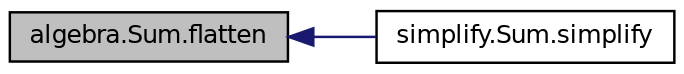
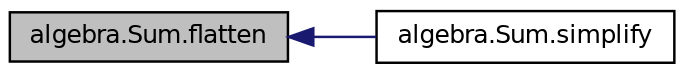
  digraph {
    rankdir=LR
    node [color=black fontname=Helvetica fontsize=10 shape=record style=filled]
    n1 [fillcolor=grey75 fontcolor=black height=0.2 label="algebra.Sum.flatten" width=0.4]
-   n2 [fillcolor=white height=0.2 label="simplify.Sum.simplify" width=0.4]
+   n2 [fillcolor=white height=0.2 label="algebra.Sum.simplify" width=0.4]
    n1 -> n2 [color=midnightblue dir=back fontname=Helvetica fontsize=10 labelfontname=Helvetica labelfontsize=10 style=solid]
  }
